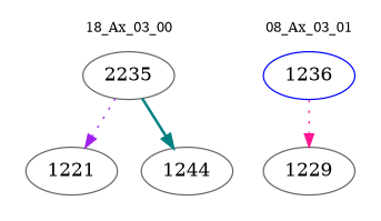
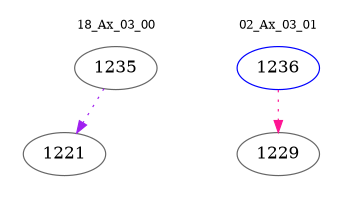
  digraph {
    node [color=gray40]
    edge [style=dotted]
-   n1 [label=2235]
+   n1 [label=1235]
    n2 [label=1221]
-   n3 [label=1244]
    n4 [color=blue label=1236]
    n5 [label=1229]
    subgraph cluster_1 {
      color=white
      fontsize=10
      label="18_Ax_03_00"
      n1
      n2
-     n3
    }
    subgraph cluster_2 {
      color=white
      fontsize=10
-     label="08_Ax_03_01"
+     label="02_Ax_03_01"
      n4
      n5
    }
    n1 -> n2 [color=purple]
-   n1 -> n3 [color=teal style=bold]
    n4 -> n5 [color=deeppink]
  }
